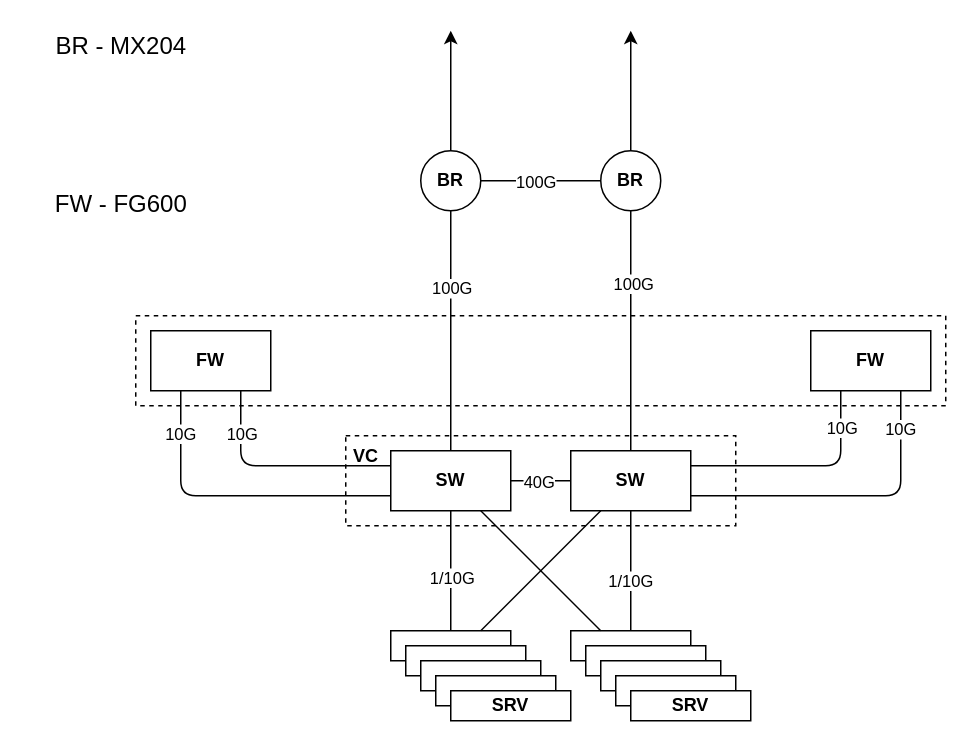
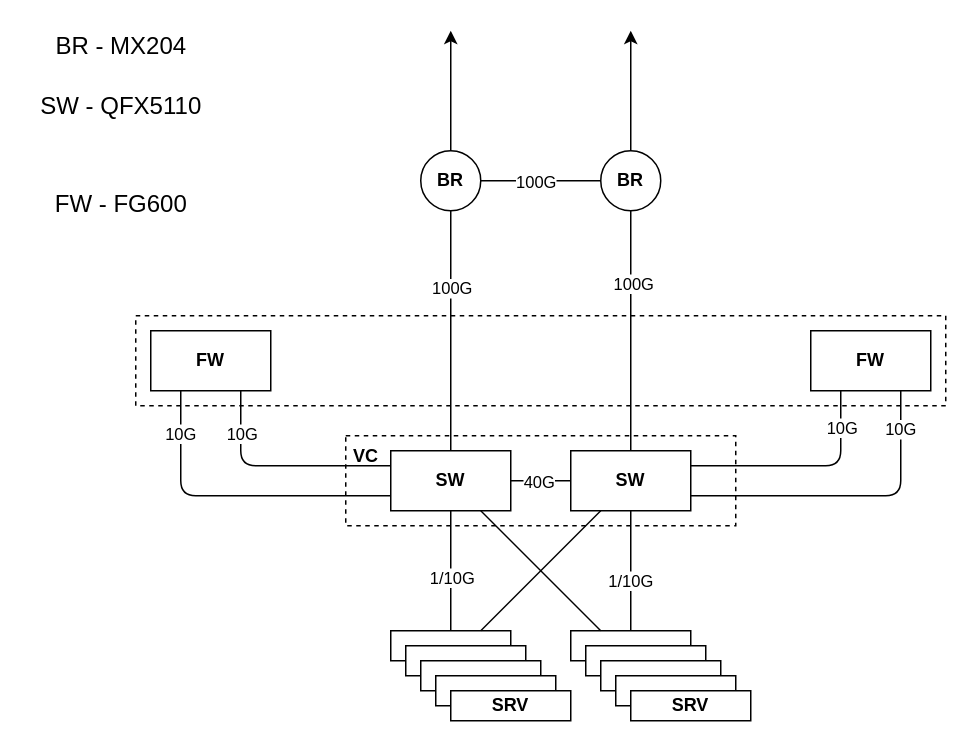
  <mxCell id="0" />
  <mxCell id="1" parent="0" />
  <mxCell id="2" value="" style="rounded=0;whiteSpace=wrap;html=1;dashed=1;fillColor=none;" parent="1" vertex="1"><mxGeometry x="90" y="210" width="540" height="60" as="geometry" /></mxCell>
  <mxCell id="3" value="&amp;nbsp;VC" style="rounded=0;whiteSpace=wrap;html=1;dashed=1;fillColor=none;align=left;verticalAlign=top;fontStyle=1" parent="1" vertex="1"><mxGeometry x="230" y="290" width="260" height="60" as="geometry" /></mxCell>
  <mxCell id="4" value="SW" style="rounded=0;whiteSpace=wrap;html=1;fontStyle=1" parent="1" vertex="1"><mxGeometry x="260" y="300" width="80" height="40" as="geometry" /></mxCell>
  <mxCell id="5" value="SW" style="rounded=0;whiteSpace=wrap;html=1;fontStyle=1" parent="1" vertex="1"><mxGeometry x="380" y="300" width="80" height="40" as="geometry" /></mxCell>
  <mxCell id="6" value="FW" style="rounded=0;whiteSpace=wrap;html=1;fontStyle=1" parent="1" vertex="1"><mxGeometry x="540" y="220" width="80" height="40" as="geometry" /></mxCell>
  <mxCell id="7" value="FW" style="rounded=0;whiteSpace=wrap;html=1;fontStyle=1" parent="1" vertex="1"><mxGeometry x="100" y="220" width="80" height="40" as="geometry" /></mxCell>
  <mxCell id="8" value="BR" style="ellipse;whiteSpace=wrap;html=1;aspect=fixed;fillColor=none;fontStyle=1" parent="1" vertex="1"><mxGeometry x="280" y="100" width="40" height="40" as="geometry" /></mxCell>
  <mxCell id="9" value="" style="endArrow=classic;html=1;exitX=0.5;exitY=0;exitDx=0;exitDy=0;" parent="1" source="8" edge="1"><mxGeometry width="50" height="50" relative="1" as="geometry"><mxPoint x="380" y="60" as="sourcePoint" /><mxPoint x="300" y="20" as="targetPoint" /></mxGeometry></mxCell>
  <mxCell id="10" value="" style="endArrow=none;html=1;entryX=0.5;entryY=1;entryDx=0;entryDy=0;exitX=0.5;exitY=0;exitDx=0;exitDy=0;" parent="1" source="4" target="8" edge="1"><mxGeometry width="50" height="50" relative="1" as="geometry"><mxPoint x="260" y="280" as="sourcePoint" /><mxPoint x="310" y="230" as="targetPoint" /></mxGeometry></mxCell>
  <mxCell id="11" value="100G" style="edgeLabel;html=1;align=center;verticalAlign=middle;resizable=0;points=[];" parent="10" vertex="1" connectable="0"><mxGeometry x="0.362" relative="1" as="geometry"><mxPoint as="offset" /></mxGeometry></mxCell>
  <mxCell id="12" value="BR" style="ellipse;whiteSpace=wrap;html=1;aspect=fixed;fillColor=none;fontStyle=1;verticalAlign=middle;horizontal=1;align=center;" parent="1" vertex="1"><mxGeometry x="400" y="100" width="40" height="40" as="geometry" /></mxCell>
  <mxCell id="13" value="" style="endArrow=classic;html=1;exitX=0.5;exitY=0;exitDx=0;exitDy=0;" parent="1" source="12" edge="1"><mxGeometry width="50" height="50" relative="1" as="geometry"><mxPoint x="500" y="60" as="sourcePoint" /><mxPoint x="420" y="20" as="targetPoint" /></mxGeometry></mxCell>
  <mxCell id="14" value="" style="endArrow=none;html=1;entryX=0.5;entryY=1;entryDx=0;entryDy=0;exitX=0.5;exitY=0;exitDx=0;exitDy=0;" parent="1" source="5" target="12" edge="1"><mxGeometry width="50" height="50" relative="1" as="geometry"><mxPoint x="480" y="220" as="sourcePoint" /><mxPoint x="430" y="230" as="targetPoint" /></mxGeometry></mxCell>
  <mxCell id="15" value="100G" style="edgeLabel;html=1;align=center;verticalAlign=middle;resizable=0;points=[];" parent="14" vertex="1" connectable="0"><mxGeometry x="0.405" y="-1" relative="1" as="geometry"><mxPoint as="offset" /></mxGeometry></mxCell>
  <mxCell id="16" value="" style="rounded=0;whiteSpace=wrap;html=1;fontStyle=1" parent="1" vertex="1"><mxGeometry x="260" y="420" width="80" height="20" as="geometry" /></mxCell>
  <mxCell id="17" value="" style="rounded=0;whiteSpace=wrap;html=1;fontStyle=1" parent="1" vertex="1"><mxGeometry x="270" y="430" width="80" height="20" as="geometry" /></mxCell>
  <mxCell id="18" value="" style="rounded=0;whiteSpace=wrap;html=1;fontStyle=1" parent="1" vertex="1"><mxGeometry x="280" y="440" width="80" height="20" as="geometry" /></mxCell>
  <mxCell id="19" value="" style="rounded=0;whiteSpace=wrap;html=1;fontStyle=1" parent="1" vertex="1"><mxGeometry x="290" y="450" width="80" height="20" as="geometry" /></mxCell>
  <mxCell id="20" value="SRV" style="rounded=0;whiteSpace=wrap;html=1;fontStyle=1" parent="1" vertex="1"><mxGeometry x="300" y="460" width="80" height="20" as="geometry" /></mxCell>
  <mxCell id="21" value="" style="rounded=0;whiteSpace=wrap;html=1;fontStyle=1" parent="1" vertex="1"><mxGeometry x="380" y="420" width="80" height="20" as="geometry" /></mxCell>
  <mxCell id="22" value="" style="rounded=0;whiteSpace=wrap;html=1;fontStyle=1" parent="1" vertex="1"><mxGeometry x="390" y="430" width="80" height="20" as="geometry" /></mxCell>
  <mxCell id="23" value="" style="rounded=0;whiteSpace=wrap;html=1;fontStyle=1" parent="1" vertex="1"><mxGeometry x="400" y="440" width="80" height="20" as="geometry" /></mxCell>
  <mxCell id="24" value="" style="rounded=0;whiteSpace=wrap;html=1;fontStyle=1" parent="1" vertex="1"><mxGeometry x="410" y="450" width="80" height="20" as="geometry" /></mxCell>
  <mxCell id="25" value="SRV" style="rounded=0;whiteSpace=wrap;html=1;fontStyle=1" parent="1" vertex="1"><mxGeometry x="420" y="460" width="80" height="20" as="geometry" /></mxCell>
  <mxCell id="26" value="" style="endArrow=none;html=1;entryX=0.5;entryY=1;entryDx=0;entryDy=0;exitX=0.5;exitY=0;exitDx=0;exitDy=0;" parent="1" source="16" target="4" edge="1"><mxGeometry width="50" height="50" relative="1" as="geometry"><mxPoint x="420" y="350" as="sourcePoint" /><mxPoint x="470" y="300" as="targetPoint" /></mxGeometry></mxCell>
  <mxCell id="27" value="1/10G" style="edgeLabel;html=1;align=center;verticalAlign=middle;resizable=0;points=[];fontSize=11;" parent="26" vertex="1" connectable="0"><mxGeometry x="-0.093" relative="1" as="geometry"><mxPoint as="offset" /></mxGeometry></mxCell>
  <mxCell id="28" value="" style="endArrow=none;html=1;entryX=0.5;entryY=1;entryDx=0;entryDy=0;exitX=0.5;exitY=0;exitDx=0;exitDy=0;" parent="1" source="21" target="5" edge="1"><mxGeometry width="50" height="50" relative="1" as="geometry"><mxPoint x="310" y="390" as="sourcePoint" /><mxPoint x="310" y="350" as="targetPoint" /></mxGeometry></mxCell>
  <mxCell id="29" value="1/10G" style="edgeLabel;html=1;align=center;verticalAlign=middle;resizable=0;points=[];fontSize=11;" parent="28" vertex="1" connectable="0"><mxGeometry x="-0.15" y="1" relative="1" as="geometry"><mxPoint as="offset" /></mxGeometry></mxCell>
  <mxCell id="30" value="" style="endArrow=none;html=1;entryX=0.75;entryY=1;entryDx=0;entryDy=0;exitX=0.25;exitY=0;exitDx=0;exitDy=0;" parent="1" source="21" target="4" edge="1"><mxGeometry width="50" height="50" relative="1" as="geometry"><mxPoint x="320" y="400" as="sourcePoint" /><mxPoint x="320" y="360" as="targetPoint" /></mxGeometry></mxCell>
  <mxCell id="31" value="" style="endArrow=none;html=1;entryX=0.75;entryY=0;entryDx=0;entryDy=0;exitX=0.25;exitY=1;exitDx=0;exitDy=0;" parent="1" source="5" target="16" edge="1"><mxGeometry width="50" height="50" relative="1" as="geometry"><mxPoint x="410" y="390" as="sourcePoint" /><mxPoint x="330" y="350" as="targetPoint" /></mxGeometry></mxCell>
  <mxCell id="32" value="" style="endArrow=none;html=1;entryX=0;entryY=0.5;entryDx=0;entryDy=0;exitX=1;exitY=0.5;exitDx=0;exitDy=0;" parent="1" source="8" target="12" edge="1"><mxGeometry width="50" height="50" relative="1" as="geometry"><mxPoint x="420" y="230" as="sourcePoint" /><mxPoint x="470" y="180" as="targetPoint" /></mxGeometry></mxCell>
  <mxCell id="33" value="100G" style="edgeLabel;html=1;align=center;verticalAlign=middle;resizable=0;points=[];fontSize=11;" parent="32" vertex="1" connectable="0"><mxGeometry x="-0.104" relative="1" as="geometry"><mxPoint as="offset" /></mxGeometry></mxCell>
  <mxCell id="34" value="" style="endArrow=none;html=1;exitX=1;exitY=0.25;exitDx=0;exitDy=0;entryX=0.25;entryY=1;entryDx=0;entryDy=0;edgeStyle=orthogonalEdgeStyle;" parent="1" source="5" target="6" edge="1"><mxGeometry width="50" height="50" relative="1" as="geometry"><mxPoint x="480" y="260" as="sourcePoint" /><mxPoint x="540" y="240" as="targetPoint" /></mxGeometry></mxCell>
  <mxCell id="35" value="10G" style="edgeLabel;html=1;align=center;verticalAlign=middle;resizable=0;points=[];" parent="34" vertex="1" connectable="0"><mxGeometry x="0.686" relative="1" as="geometry"><mxPoint as="offset" /></mxGeometry></mxCell>
  <mxCell id="36" value="" style="endArrow=none;html=1;exitX=1;exitY=0.75;exitDx=0;exitDy=0;entryX=0.75;entryY=1;entryDx=0;entryDy=0;edgeStyle=orthogonalEdgeStyle;" parent="1" source="5" target="6" edge="1"><mxGeometry width="50" height="50" relative="1" as="geometry"><mxPoint x="470" y="320" as="sourcePoint" /><mxPoint x="630" y="320" as="targetPoint" /></mxGeometry></mxCell>
  <mxCell id="37" value="10G" style="edgeLabel;html=1;align=center;verticalAlign=middle;resizable=0;points=[];" parent="36" vertex="1" connectable="0"><mxGeometry x="0.765" y="1" relative="1" as="geometry"><mxPoint as="offset" /></mxGeometry></mxCell>
  <mxCell id="38" value="" style="endArrow=none;html=1;entryX=0.75;entryY=1;entryDx=0;entryDy=0;exitX=0;exitY=0.25;exitDx=0;exitDy=0;edgeStyle=orthogonalEdgeStyle;" parent="1" source="4" target="7" edge="1"><mxGeometry width="50" height="50" relative="1" as="geometry"><mxPoint x="200" y="340" as="sourcePoint" /><mxPoint x="330" y="230" as="targetPoint" /></mxGeometry></mxCell>
  <mxCell id="39" value="10G" style="edgeLabel;html=1;align=center;verticalAlign=middle;resizable=0;points=[];" parent="38" vertex="1" connectable="0"><mxGeometry x="0.333" y="-22" relative="1" as="geometry"><mxPoint x="-22" y="-22" as="offset" /></mxGeometry></mxCell>
  <mxCell id="40" value="" style="endArrow=none;html=1;entryX=0.25;entryY=1;entryDx=0;entryDy=0;exitX=0;exitY=0.75;exitDx=0;exitDy=0;edgeStyle=orthogonalEdgeStyle;" parent="1" source="4" target="7" edge="1"><mxGeometry width="50" height="50" relative="1" as="geometry"><mxPoint x="270" y="320" as="sourcePoint" /><mxPoint x="170" y="270" as="targetPoint" /></mxGeometry></mxCell>
  <mxCell id="41" value="10G" style="edgeLabel;html=1;align=center;verticalAlign=middle;resizable=0;points=[];" parent="40" vertex="1" connectable="0"><mxGeometry x="0.737" y="1" relative="1" as="geometry"><mxPoint as="offset" /></mxGeometry></mxCell>
  <mxCell id="42" value="" style="endArrow=none;html=1;entryX=0;entryY=0.5;entryDx=0;entryDy=0;exitX=1;exitY=0.5;exitDx=0;exitDy=0;" parent="1" source="4" target="5" edge="1"><mxGeometry width="50" height="50" relative="1" as="geometry"><mxPoint x="300" y="300" as="sourcePoint" /><mxPoint x="350" y="250" as="targetPoint" /></mxGeometry></mxCell>
  <mxCell id="43" value="40G" style="edgeLabel;html=1;align=center;verticalAlign=middle;resizable=0;points=[];" parent="42" vertex="1" connectable="0"><mxGeometry x="-0.093" relative="1" as="geometry"><mxPoint as="offset" /></mxGeometry></mxCell>
  <mxCell id="44" value="BR - MX204" style="text;html=1;align=center;verticalAlign=middle;resizable=0;points=[];autosize=1;fontSize=16;fontStyle=0" parent="1" vertex="1"><mxGeometry x="30" y="20" width="100" height="20" as="geometry" /></mxCell>
+ <mxCell id="45" value="SW - QFX5110" style="text;html=1;align=center;verticalAlign=middle;resizable=0;points=[];autosize=1;fontSize=16;fontStyle=0" parent="1" vertex="1"><mxGeometry x="20" y="60" width="120" height="20" as="geometry" /></mxCell>
  <mxCell id="46" value="FW - FG600" style="text;html=1;align=center;verticalAlign=middle;resizable=0;points=[];autosize=1;fontSize=16;fontStyle=0" parent="1" vertex="1"><mxGeometry x="30" y="125" width="100" height="20" as="geometry" /></mxCell>
